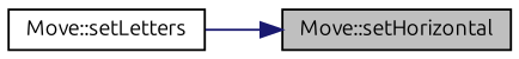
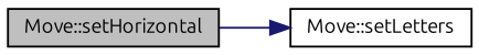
  digraph {
    rankdir=LR
    fontname=Ubuntu
    node [color=black fontname=Ubuntu fontsize=10 shape=record style=filled]
    n1 [fillcolor=grey75 fontcolor=black height=0.2 label="Move::setHorizontal" width=0.4]
    n2 [fillcolor=white height=0.2 label="Move::setLetters" width=0.4]
-   n2 -> n1 [color=midnightblue fontname=Ubuntu fontsize=10 labelfontname=Helvetica labelfontsize=10 style=solid]
+   n1 -> n2 [color=midnightblue fontname=Ubuntu fontsize=10 labelfontname=Helvetica labelfontsize=10 style=solid]
  }
